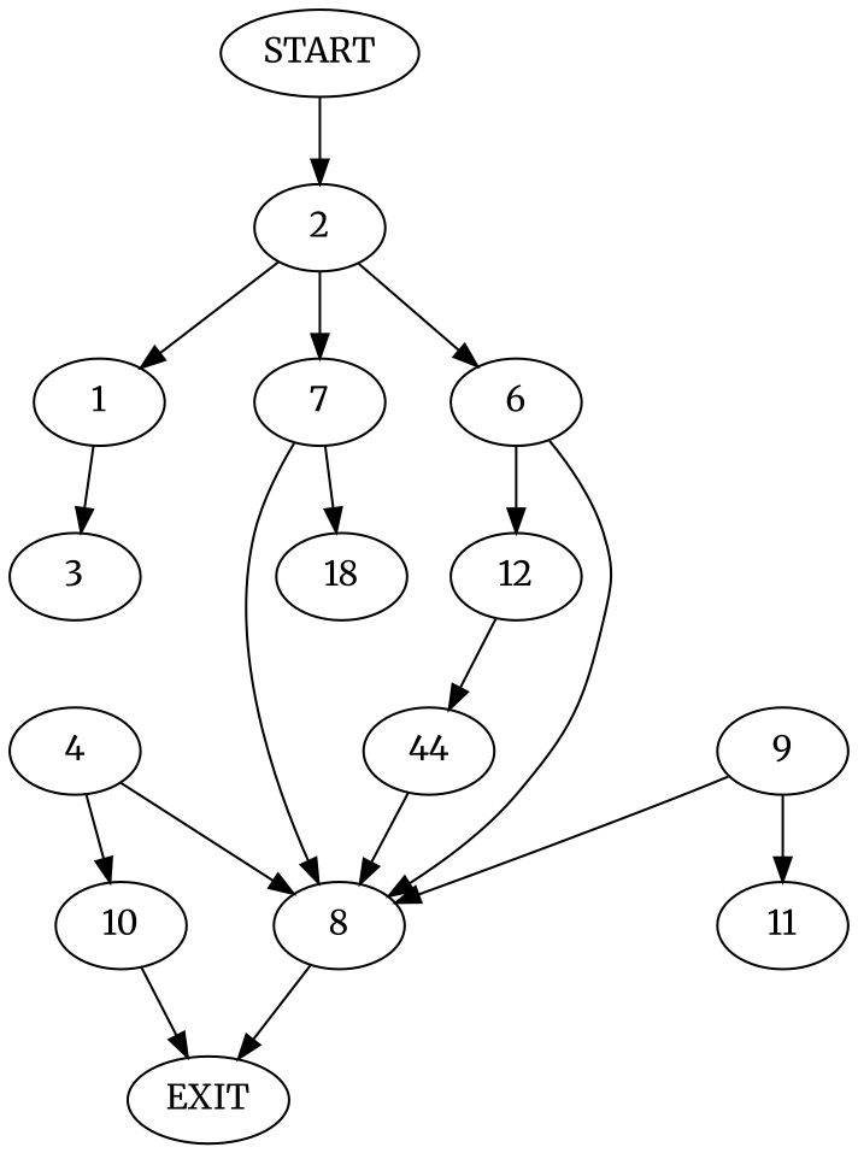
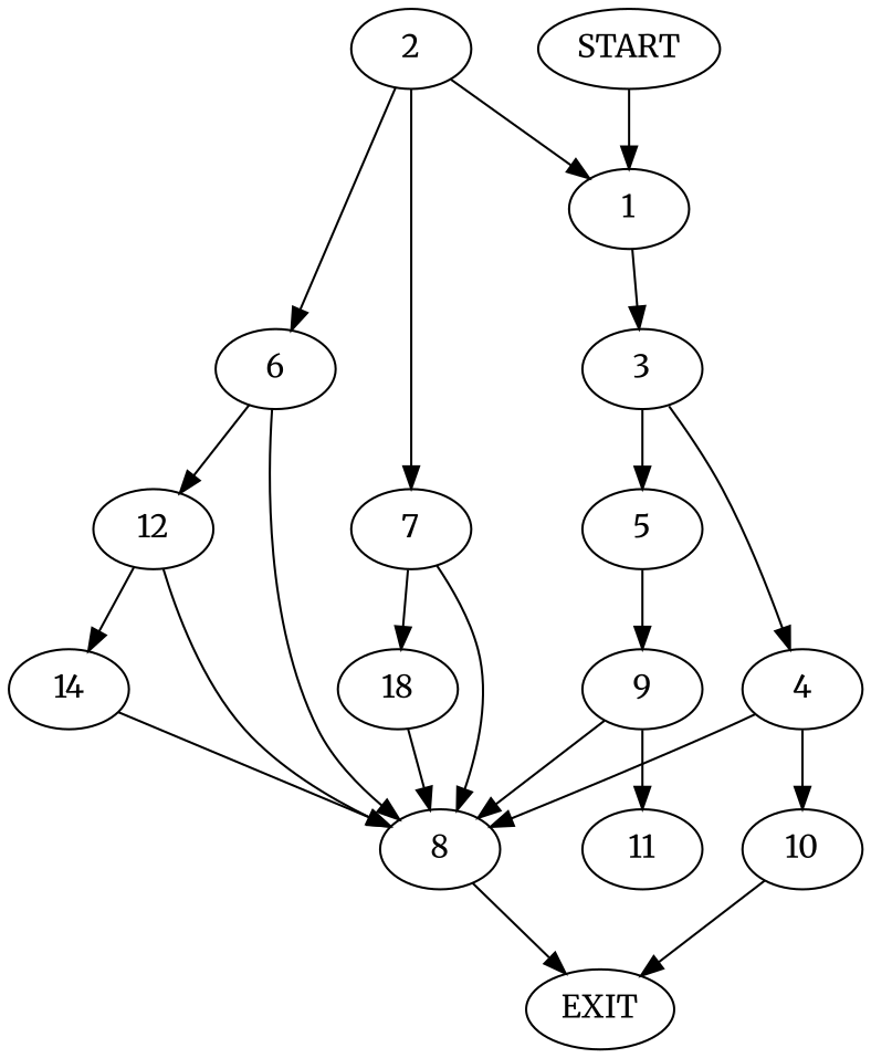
  digraph {
    fontname=Merriweather
    node [fontname=Merriweather]
    edge [fontname=Merriweather]
    n1 [label=START]
    1
    3
    n4 [label=EXIT]
    2
    6
    7
    4
+   5
    8
    12
    n12 [label=18]
    10
    9
    11
-   14 [label=44]
-   n1 -> 2
+   14
+   n1 -> 1
    1 -> 3
+   3 -> 4
+   3 -> 5
    2 -> 1
    2 -> 6
    2 -> 7
    6 -> 8
    6 -> 12
    7 -> 8
    7 -> n12
    4 -> 8
    4 -> 10
+   5 -> 9
    8 -> n4
+   12 -> 8
    12 -> 14
+   n12 -> 8
    10 -> n4
    9 -> 8
    9 -> 11
    14 -> 8
  }
